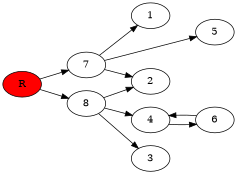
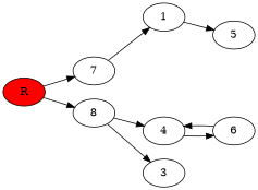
  digraph {
    rankdir=LR
    1
    5
    4
    6
    7
-   2
    8
    3
    R [fillcolor="#ff0000" style=filled]
-   7 -> 5
+   1 -> 5
    4 -> 6
    6 -> 4
    7 -> 1
-   7 -> 2
    8 -> 4
-   8 -> 2
    8 -> 3
    R -> 7
    R -> 8
  }
